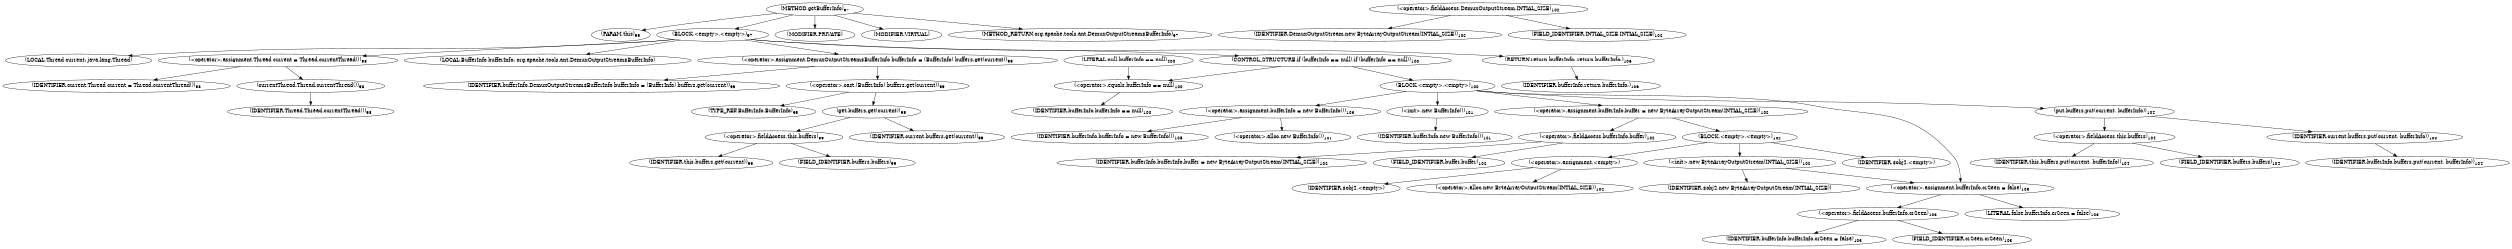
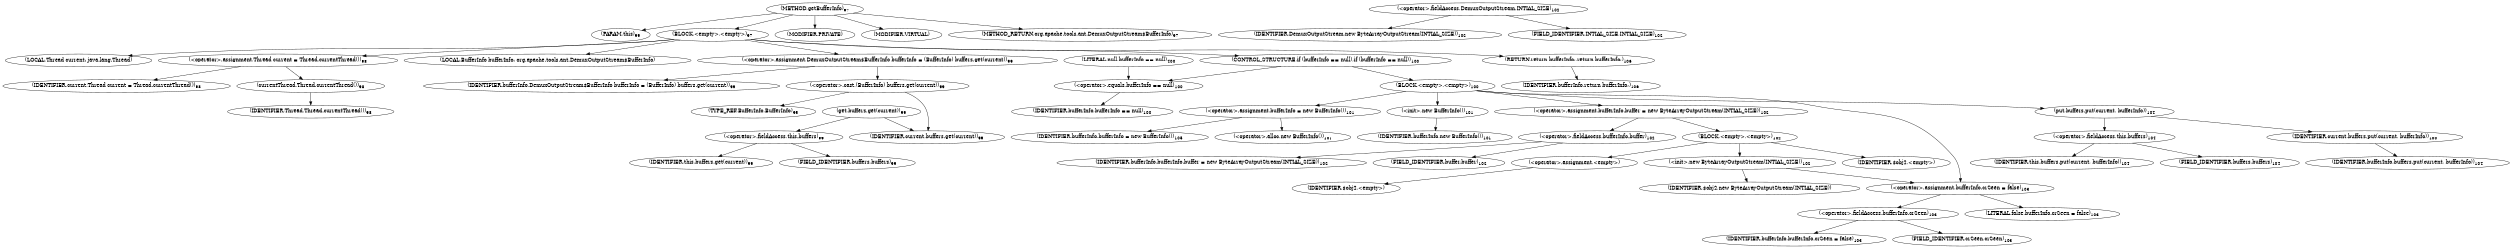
  digraph {
    n1 [label=<(METHOD,getBufferInfo)<SUB>97</SUB>>]
    n2 [label=<(PARAM,this)<SUB>99</SUB>>]
    n3 [label=<(BLOCK,&lt;empty&gt;,&lt;empty&gt;)<SUB>97</SUB>>]
    n4 [label=<(MODIFIER,PRIVATE)>]
    n5 [label=<(MODIFIER,VIRTUAL)>]
    n6 [label=<(METHOD_RETURN,org.apache.tools.ant.DemuxOutputStream$BufferInfo)<SUB>97</SUB>>]
    n7 [label=<(LOCAL,Thread current: java.lang.Thread)>]
    n8 [label=<(&lt;operator&gt;.assignment,Thread current = Thread.currentThread())<SUB>98</SUB>>]
    n9 [label=<(LOCAL,BufferInfo bufferInfo: org.apache.tools.ant.DemuxOutputStream$BufferInfo)>]
    n10 [label=<(&lt;operator&gt;.assignment,DemuxOutputStream$BufferInfo bufferInfo = (BufferInfo) buffers.get(current))<SUB>99</SUB>>]
    n11 [label=<(CONTROL_STRUCTURE,if (bufferInfo == null),if (bufferInfo == null))<SUB>100</SUB>>]
    n12 [label=<(RETURN,return bufferInfo;,return bufferInfo;)<SUB>106</SUB>>]
    n13 [label=<(IDENTIFIER,current,Thread current = Thread.currentThread())<SUB>98</SUB>>]
    n14 [label=<(currentThread,Thread.currentThread())<SUB>98</SUB>>]
    n15 [label=<(IDENTIFIER,bufferInfo,DemuxOutputStream$BufferInfo bufferInfo = (BufferInfo) buffers.get(current))<SUB>99</SUB>>]
    n16 [label=<(&lt;operator&gt;.cast,(BufferInfo) buffers.get(current))<SUB>99</SUB>>]
    n17 [label=<(&lt;operator&gt;.equals,bufferInfo == null)<SUB>100</SUB>>]
    n18 [label=<(BLOCK,&lt;empty&gt;,&lt;empty&gt;)<SUB>100</SUB>>]
    n19 [label=<(IDENTIFIER,bufferInfo,return bufferInfo;)<SUB>106</SUB>>]
    n20 [label=<(IDENTIFIER,Thread,Thread.currentThread())<SUB>98</SUB>>]
    n21 [label=<(TYPE_REF,BufferInfo,BufferInfo)<SUB>95</SUB>>]
    n22 [label=<(get,buffers.get(current))<SUB>99</SUB>>]
    n23 [label=<(&lt;operator&gt;.fieldAccess,this.buffers)<SUB>99</SUB>>]
    n24 [label=<(IDENTIFIER,current,buffers.get(current))<SUB>99</SUB>>]
    n25 [label=<(IDENTIFIER,this,buffers.get(current))<SUB>99</SUB>>]
    n26 [label=<(FIELD_IDENTIFIER,buffers,buffers)<SUB>99</SUB>>]
    n27 [label=<(IDENTIFIER,bufferInfo,bufferInfo == null)<SUB>100</SUB>>]
-   n28 [label=<(&lt;operator&gt;.assignment,bufferInfo = new BufferInfo())<SUB>103</SUB>>]
+   n28 [label=<(&lt;operator&gt;.assignment,bufferInfo = new BufferInfo())<SUB>101</SUB>>]
    n29 [label=<(&lt;init&gt;,new BufferInfo())<SUB>101</SUB>>]
    n30 [label=<(&lt;operator&gt;.assignment,bufferInfo.buffer = new ByteArrayOutputStream(INTIAL_SIZE))<SUB>102</SUB>>]
    n31 [label=<(&lt;operator&gt;.assignment,bufferInfo.crSeen = false)<SUB>103</SUB>>]
    n32 [label=<(put,buffers.put(current, bufferInfo))<SUB>104</SUB>>]
    n33 [label=<(LITERAL,null,bufferInfo == null)<SUB>400</SUB>>]
    n34 [label=<(IDENTIFIER,bufferInfo,bufferInfo = new BufferInfo())<SUB>105</SUB>>]
    n35 [label=<(&lt;operator&gt;.alloc,new BufferInfo())<SUB>101</SUB>>]
    n36 [label=<(IDENTIFIER,bufferInfo,new BufferInfo())<SUB>101</SUB>>]
    n37 [label=<(&lt;operator&gt;.fieldAccess,bufferInfo.buffer)<SUB>102</SUB>>]
    n38 [label=<(BLOCK,&lt;empty&gt;,&lt;empty&gt;)<SUB>102</SUB>>]
    n39 [label=<(&lt;operator&gt;.fieldAccess,bufferInfo.crSeen)<SUB>103</SUB>>]
    n40 [label=<(LITERAL,false,bufferInfo.crSeen = false)<SUB>103</SUB>>]
    n41 [label=<(&lt;operator&gt;.fieldAccess,this.buffers)<SUB>104</SUB>>]
    n42 [label=<(IDENTIFIER,current,buffers.put(current, bufferInfo))<SUB>100</SUB>>]
    n43 [label=<(IDENTIFIER,bufferInfo,bufferInfo.buffer = new ByteArrayOutputStream(INTIAL_SIZE))<SUB>102</SUB>>]
    n44 [label=<(FIELD_IDENTIFIER,buffer,buffer)<SUB>102</SUB>>]
    n45 [label=<(&lt;operator&gt;.assignment,&lt;empty&gt;)>]
    n46 [label=<(&lt;init&gt;,new ByteArrayOutputStream(INTIAL_SIZE))<SUB>102</SUB>>]
    n47 [label=<(IDENTIFIER,$obj2,&lt;empty&gt;)>]
    n48 [label=<(IDENTIFIER,$obj2,&lt;empty&gt;)>]
-   n49 [label=<(&lt;operator&gt;.alloc,new ByteArrayOutputStream(INTIAL_SIZE))<SUB>102</SUB>>]
    n50 [label=<(IDENTIFIER,$obj2,new ByteArrayOutputStream(INTIAL_SIZE))>]
    n51 [label=<(&lt;operator&gt;.fieldAccess,DemuxOutputStream.INTIAL_SIZE)<SUB>102</SUB>>]
    n52 [label=<(IDENTIFIER,DemuxOutputStream,new ByteArrayOutputStream(INTIAL_SIZE))<SUB>102</SUB>>]
    n53 [label=<(FIELD_IDENTIFIER,INTIAL_SIZE,INTIAL_SIZE)<SUB>102</SUB>>]
    n54 [label=<(IDENTIFIER,bufferInfo,bufferInfo.crSeen = false)<SUB>103</SUB>>]
    n55 [label=<(FIELD_IDENTIFIER,crSeen,crSeen)<SUB>103</SUB>>]
    n56 [label=<(IDENTIFIER,this,buffers.put(current, bufferInfo))<SUB>104</SUB>>]
    n57 [label=<(FIELD_IDENTIFIER,buffers,buffers)<SUB>104</SUB>>]
    n58 [label=<(IDENTIFIER,bufferInfo,buffers.put(current, bufferInfo))<SUB>104</SUB>>]
    n1 -> n2
    n1 -> n3
    n1 -> n4
    n1 -> n5
    n1 -> n6
    n3 -> n7
    n3 -> n8
    n3 -> n9
    n3 -> n10
    n3 -> n11
    n3 -> n12
    n8 -> n13
    n8 -> n14
    n10 -> n15
    n10 -> n16
    n11 -> n17
    n11 -> n18
    n12 -> n19
    n14 -> n20
    n16 -> n21
-   n16 -> n22
+   n16 -> n24
    n17 -> n27
    n18 -> n28
    n18 -> n29
    n18 -> n30
    n18 -> n31
    n18 -> n32
    n22 -> n23
    n22 -> n24
    n23 -> n25
    n23 -> n26
    n28 -> n34
    n28 -> n35
    n29 -> n36
    n30 -> n37
    n30 -> n38
    n31 -> n39
    n31 -> n40
    n32 -> n41
    n32 -> n42
    n33 -> n17
    n37 -> n43
    n37 -> n44
    n38 -> n45
    n38 -> n46
    n38 -> n47
    n39 -> n54
    n39 -> n55
    n41 -> n56
    n41 -> n57
    n42 -> n58
    n45 -> n48
-   n45 -> n49
    n46 -> n31
    n46 -> n50
    n51 -> n52
    n51 -> n53
  }
